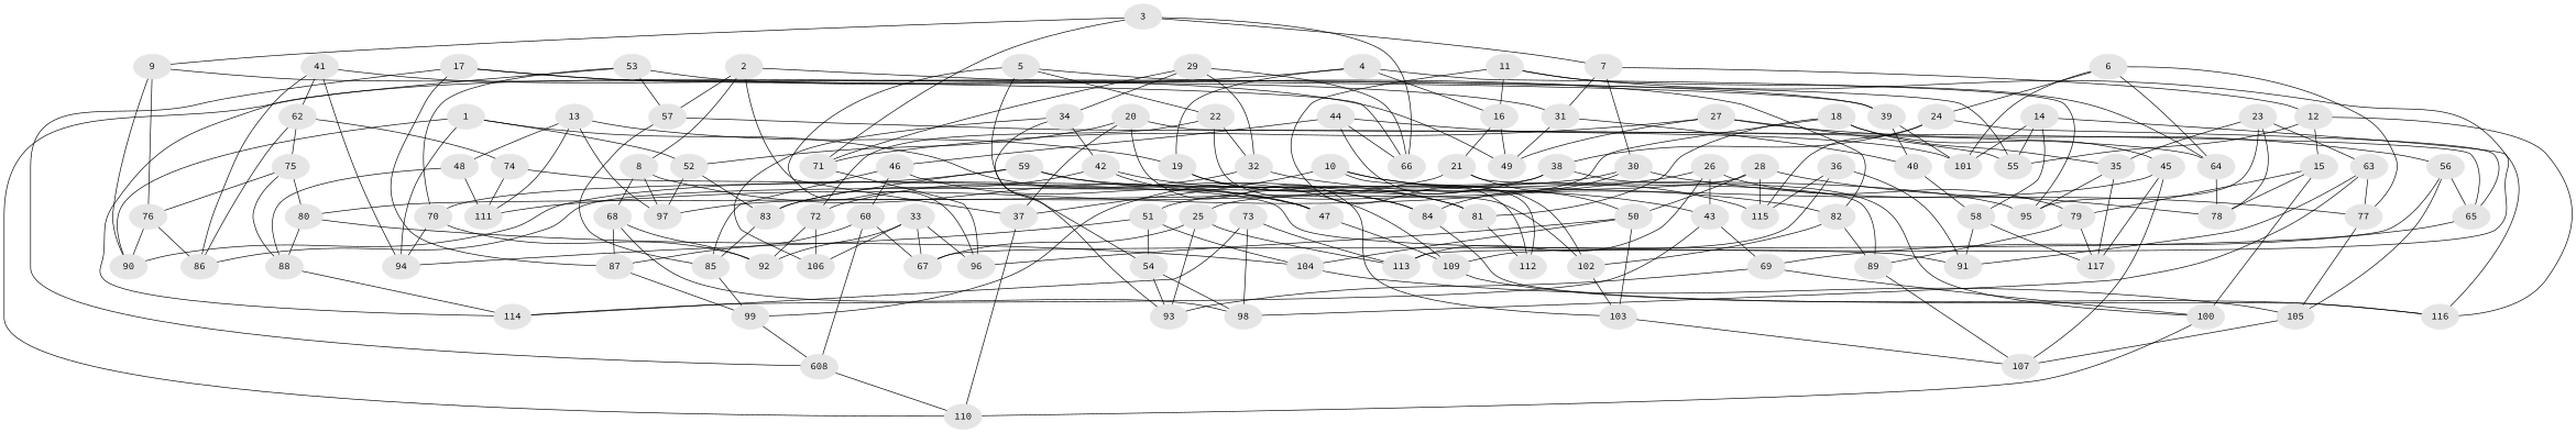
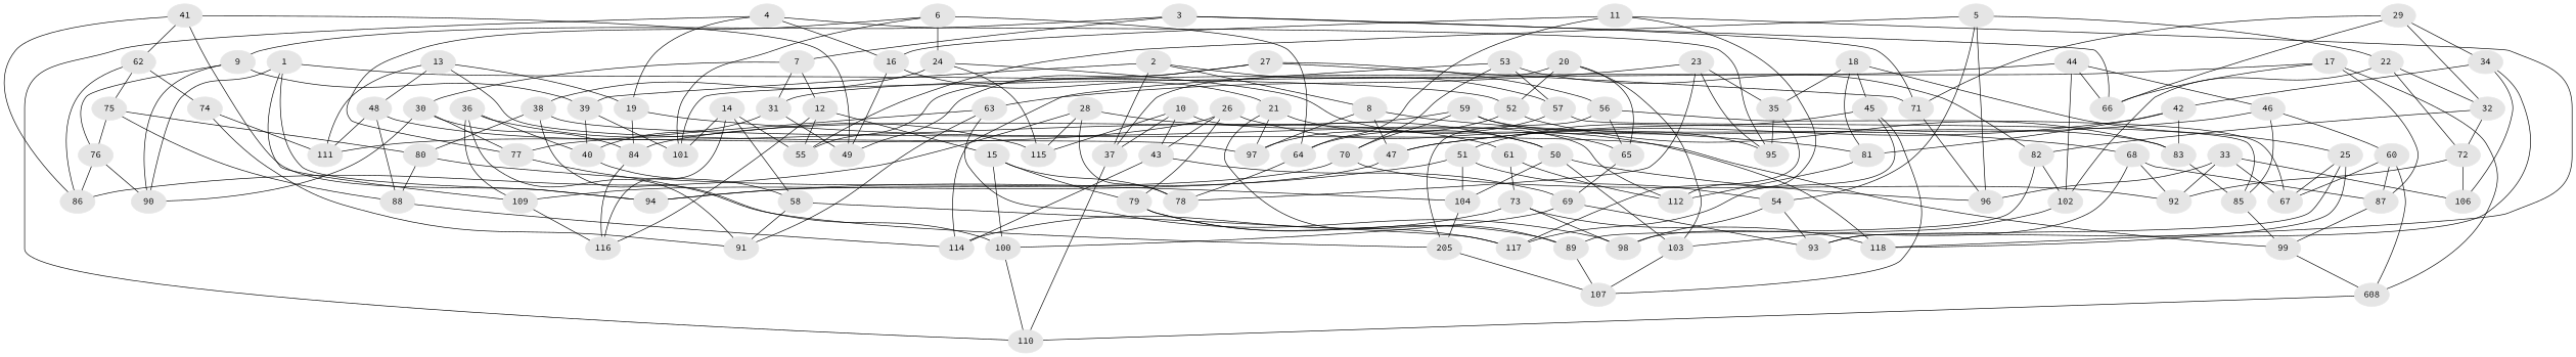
  graph {
    fontname="Source Code Pro"
    node [color=gray90 fontname="Source Code Pro" style=filled]
    edge [fontname="Source Code Pro"]
    1
    52
    90
    94
    109
    97
    83
    116
    2
    8
    37
    39
    57
    47
    68
    110
    101
    40
    64
    85
    3
    7
    9
    66
    71
    12
    30
    31
    76
    96
    4
    16
    19
    95
    21
    49
    81
    84
    5
    22
    54
    55
    32
    72
    102
    93
    98
    6
    24
    77
    115
    65
    38
    78
-   105
+   105 [label=205]
    15
    87
    92
    86
    10
    43
    112
    69
    114
    11
-   113
+   113 [label=118]
    79
    100
    13
    48
    111
+   61
    88
    14
    58
    117
    91
    89
    50
    17
    n81 [label=608]
    99
    18
    25
    35
    45
    67
    51
    107
    20
    103
    104
    82
    106
    23
    63
    80
    26
    27
    56
    28
    29
    34
    42
    33
    36
    41
    62
    74
    75
    44
    46
    60
    73
    53
    70
    59
    1 -- 52
    1 -- 90
    1 -- 94
    1 -- 109
    52 -- 97
    52 -- 83
    109 -- 116
    83 -- 85
    2 -- 8
    2 -- 37
    2 -- 39
    2 -- 57
    8 -- 97
    8 -- 47
    8 -- 68
    37 -- 110
    39 -- 101
    39 -- 40
    57 -- 64
    57 -- 85
    47 -- 109
    68 -- 98
    68 -- 87
    68 -- 92
    40 -- 58
    64 -- 78
    85 -- 99
    3 -- 7
    3 -- 9
    3 -- 66
    3 -- 71
    7 -- 12
    7 -- 30
    7 -- 31
    9 -- 90
    9 -- 39
    9 -- 76
    71 -- 96
    12 -- 116
    12 -- 55
    12 -- 15
    30 -- 90
    30 -- 84
    30 -- 77
    31 -- 40
    31 -- 49
    76 -- 90
    76 -- 86
    4 -- 110
    4 -- 16
    4 -- 19
    4 -- 95
    16 -- 21
    16 -- 49
    19 -- 81
    19 -- 84
    21 -- 97
    21 -- 89
    21 -- 50
    81 -- 112
    84 -- 116
    5 -- 96
    5 -- 22
    5 -- 54
    5 -- 55
    22 -- 32
    22 -- 72
    22 -- 102
    54 -- 93
    54 -- 98
    32 -- 72
    32 -- 82
    72 -- 92
    72 -- 106
    102 -- 103
    6 -- 101
    6 -- 64
    6 -- 24
    6 -- 77
    24 -- 115
    24 -- 65
    24 -- 38
    77 -- 105
    65 -- 69
    38 -- 100
    38 -- 99
    38 -- 80
    105 -- 107
    15 -- 78
    15 -- 79
    15 -- 100
    87 -- 99
    10 -- 37
    10 -- 115
    10 -- 43
    10 -- 112
    43 -- 69
    43 -- 114
    69 -- 93
    69 -- 100
    11 -- 64
    11 -- 16
    11 -- 112
    11 -- 113
    79 -- 117
    79 -- 89
    100 -- 110
    13 -- 97
    13 -- 19
    13 -- 48
    13 -- 111
    48 -- 111
+   48 -- 61
    48 -- 88
+   61 -- 112
+   61 -- 73
    88 -- 114
    14 -- 116
    14 -- 101
    14 -- 55
    14 -- 58
    58 -- 117
    58 -- 91
    89 -- 107
    50 -- 96
    50 -- 103
    50 -- 104
    17 -- 66
    17 -- 31
    17 -- 87
    17 -- n81
    n81 -- 110
    99 -- n81
    18 -- 81
    18 -- 25
    18 -- 35
    18 -- 45
    25 -- 93
    25 -- 113
    25 -- 67
    35 -- 95
    35 -- 117
    45 -- 117
    45 -- 51
    45 -- 107
    51 -- 94
    51 -- 54
    51 -- 104
    20 -- 52
    20 -- 37
    20 -- 65
    20 -- 103
    103 -- 107
    104 -- 105
    82 -- 102
    82 -- 89
    23 -- 95
    23 -- 78
    23 -- 35
    23 -- 63
    63 -- 98
    63 -- 77
    63 -- 91
    80 -- 88
    80 -- 104
    26 -- 43
    26 -- 113
    26 -- 79
    26 -- 111
    27 -- 71
    27 -- 49
    27 -- 55
    27 -- 56
    56 -- 65
    56 -- 105
    56 -- 67
    28 -- 115
    28 -- 78
    28 -- 86
    28 -- 50
    29 -- 66
    29 -- 71
    29 -- 32
    29 -- 34
    34 -- 93
    34 -- 106
    34 -- 42
    42 -- 83
    42 -- 47
    42 -- 81
    33 -- 96
    33 -- 92
    33 -- 67
    33 -- 106
    36 -- 109
+   36 -- 40
    36 -- 115
    36 -- 91
    41 -- 94
    41 -- 49
    41 -- 86
    41 -- 62
    62 -- 86
    62 -- 74
    62 -- 75
    74 -- 111
    74 -- 91
    75 -- 76
    75 -- 88
    75 -- 80
    44 -- 101
    44 -- 66
    44 -- 102
    44 -- 46
    46 -- 47
    46 -- 85
    46 -- 60
    60 -- 87
    60 -- n81
    60 -- 67
    73 -- 98
    73 -- 114
    73 -- 113
    53 -- 57
    53 -- 114
    53 -- 82
    53 -- 70
    70 -- 94
    70 -- 92
    59 -- 83
    59 -- 95
    59 -- 84
    59 -- 70
  }
